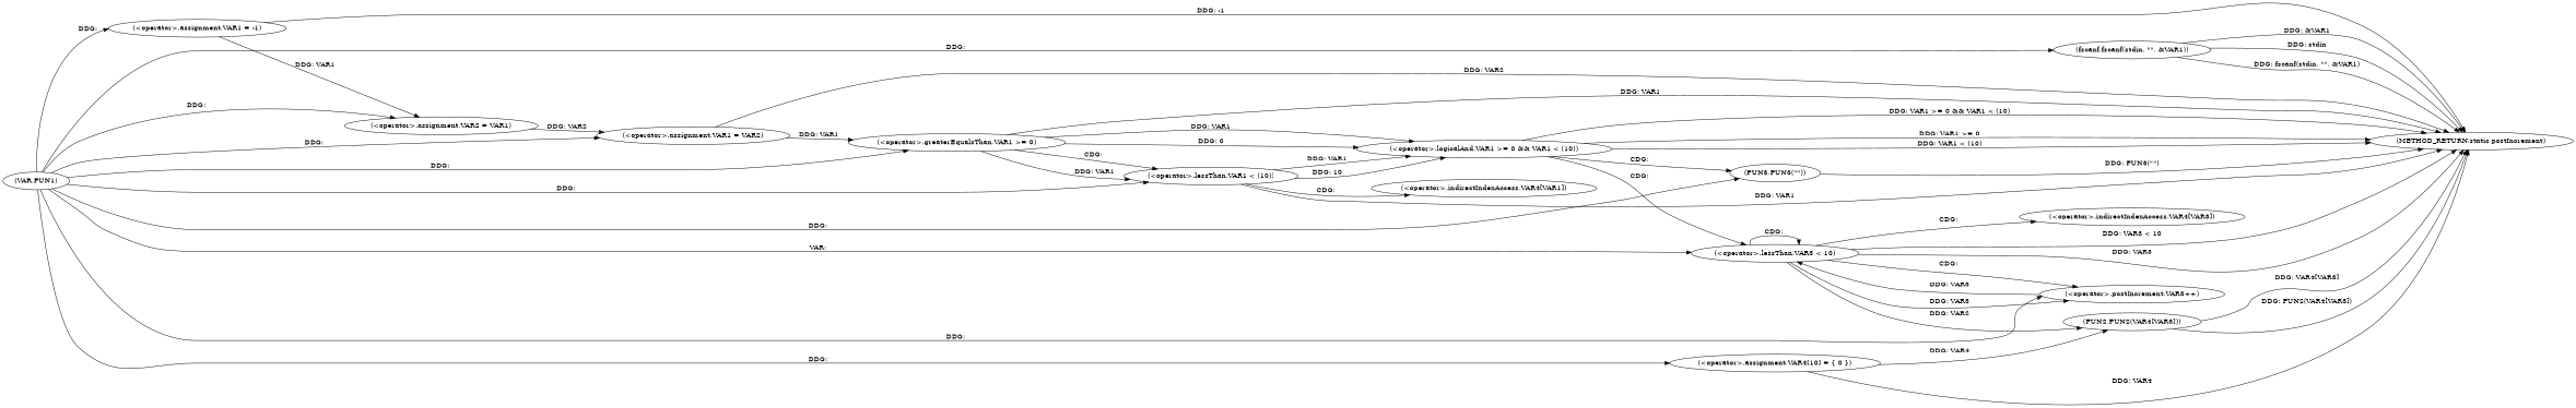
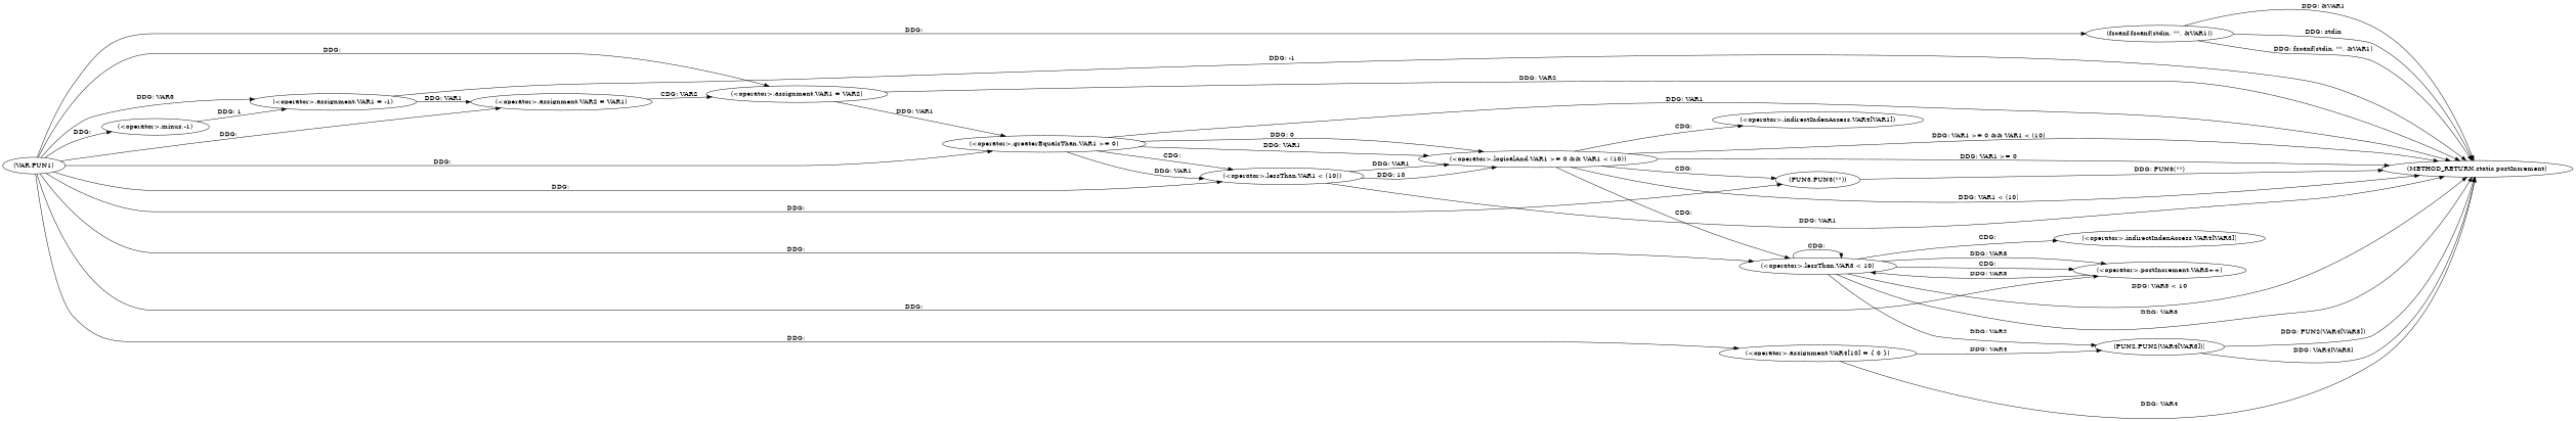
  digraph {
    rankdir=LR
    n1 [label="(VAR,FUN1)"]
    n2 [label="(<operator>.assignment,VAR1 = -1)"]
+   n3 [label="(<operator>.minus,-1)"]
    n4 [label="(fscanf,fscanf(stdin, \"\", &VAR1))"]
    n5 [label="(<operator>.assignment,VAR2 = VAR1)"]
    n6 [label="(<operator>.assignment,VAR1 = VAR2)"]
    n7 [label="(<operator>.assignment,VAR4[10] = { 0 })"]
    n8 [label="(<operator>.greaterEqualsThan,VAR1 >= 0)"]
    n9 [label="(<operator>.lessThan,VAR1 < (10))"]
    n10 [label="(<operator>.lessThan,VAR3 < 10)"]
    n11 [label="(<operator>.postIncrement,VAR3++)"]
    n12 [label="(FUN3,FUN3(\"\"))"]
    n13 [label="(METHOD_RETURN,static postIncrement)"]
    n14 [label="(FUN2,FUN2(VAR4[VAR3]))"]
    n15 [label="(<operator>.logicalAnd,VAR1 >= 0 && VAR1 < (10))"]
    n16 [label="(<operator>.indirectIndexAccess,VAR4[VAR3])"]
    n17 [label="(<operator>.indirectIndexAccess,VAR4[VAR1])"]
-   n1 -> n2 [label="DDG: "]
+   n1 -> n2 [label="DDG: VAR3"]
+   n1 -> n3 [label="DDG: "]
    n1 -> n4 [label="DDG: "]
    n1 -> n5 [label="DDG: "]
    n1 -> n6 [label="DDG: "]
    n1 -> n7 [label="DDG: "]
    n1 -> n8 [label="DDG: "]
    n1 -> n9 [label="DDG: "]
-   n1 -> n10 [label="VAR: "]
+   n1 -> n10 [label="DDG: "]
    n1 -> n11 [label="DDG: "]
    n1 -> n12 [label="DDG: "]
    n2 -> n5 [label="DDG: VAR1"]
    n2 -> n13 [label="DDG: -1"]
+   n3 -> n2 [label="DDG: 1"]
    n4 -> n13 [label="DDG: stdin"]
    n4 -> n13 [label="DDG: fscanf(stdin, \"\", &VAR1)"]
    n4 -> n13 [label="DDG: &VAR1"]
-   n5 -> n6 [label="DDG: VAR2"]
+   n5 -> n6 [label="CDG: VAR2"]
    n6 -> n8 [label="DDG: VAR1"]
    n6 -> n13 [label="DDG: VAR2"]
    n7 -> n13 [label="DDG: VAR4"]
    n7 -> n14 [label="DDG: VAR4"]
    n8 -> n9 [label="DDG: VAR1"]
    n8 -> n9 [label="CDG: "]
    n8 -> n13 [label="DDG: VAR1"]
    n8 -> n15 [label="DDG: VAR1"]
    n8 -> n15 [label="DDG: 0"]
    n9 -> n13 [label="DDG: VAR1"]
    n9 -> n15 [label="DDG: VAR1"]
    n9 -> n15 [label="DDG: 10"]
    n10 -> n10 [label="CDG: "]
    n10 -> n11 [label="DDG: VAR3"]
    n10 -> n11 [label="CDG: "]
    n10 -> n13 [label="DDG: VAR3 < 10"]
    n10 -> n13 [label="DDG: VAR3"]
    n10 -> n14 [label="DDG: VAR2"]
    n10 -> n16 [label="CDG: "]
    n11 -> n10 [label="DDG: VAR3"]
    n12 -> n13 [label="DDG: FUN3(\"\")"]
    n14 -> n13 [label="DDG: FUN2(VAR4[VAR3])"]
    n14 -> n13 [label="DDG: VAR4[VAR3]"]
    n15 -> n10 [label="CDG: "]
    n15 -> n12 [label="CDG: "]
    n15 -> n13 [label="DDG: VAR1 >= 0 && VAR1 < (10)"]
    n15 -> n13 [label="DDG: VAR1 >= 0"]
    n15 -> n13 [label="DDG: VAR1 < (10)"]
-   n9 -> n17 [label="CDG: "]
+   n15 -> n17 [label="CDG: "]
  }
